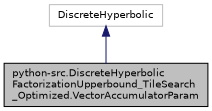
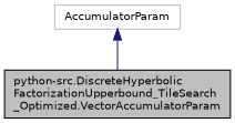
  digraph {
    node [fontname=Helvetica fontsize=10 shape=record style=filled]
    n1 [color=black fillcolor=grey75 fontcolor=black height=0.2 label="python-src.DiscreteHyperbolic\lFactorizationUpperbound_TileSearch\l_Optimized.VectorAccumulatorParam" width=0.4]
-   n2 [color=grey75 fillcolor=white height=0.2 label=DiscreteHyperbolic width=0.4]
+   n2 [color=grey75 fillcolor=white height=0.2 label=AccumulatorParam width=0.4]
    n2 -> n1 [color=midnightblue dir=back fontname=Helvetica fontsize=10 labelfontname=Helvetica labelfontsize=10 style=solid]
  }
